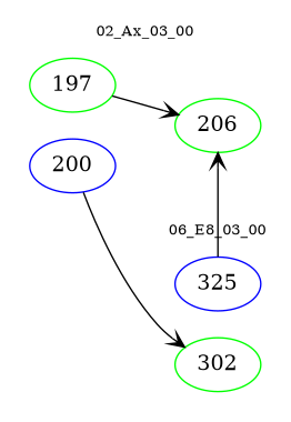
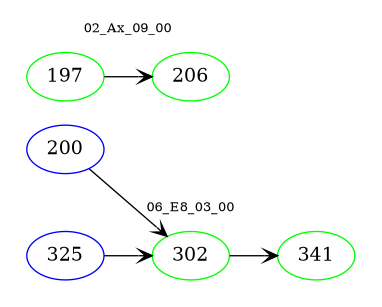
  digraph {
    rankdir=LR
    node [color=green]
    edge [arrowhead=vee color=black]
    n1 [color=blue label=200]
    n2 [label=197]
    n3 [label=206]
    n4 [color=blue label=325]
    n5 [label=302]
+   n6 [label=341]
    subgraph cluster_1 {
      color=white
      fontsize=10
-     label="02_Ax_03_00"
+     label="02_Ax_09_00"
      n1
      n2
      n3
    }
    subgraph cluster_2 {
      color=white
      fontsize=10
      label="06_E8_03_00"
      n4
      n5
+     n6
    }
    n1 -> n5
    n2 -> n3
-   n4 -> n3
+   n4 -> n5
+   n5 -> n6
  }
